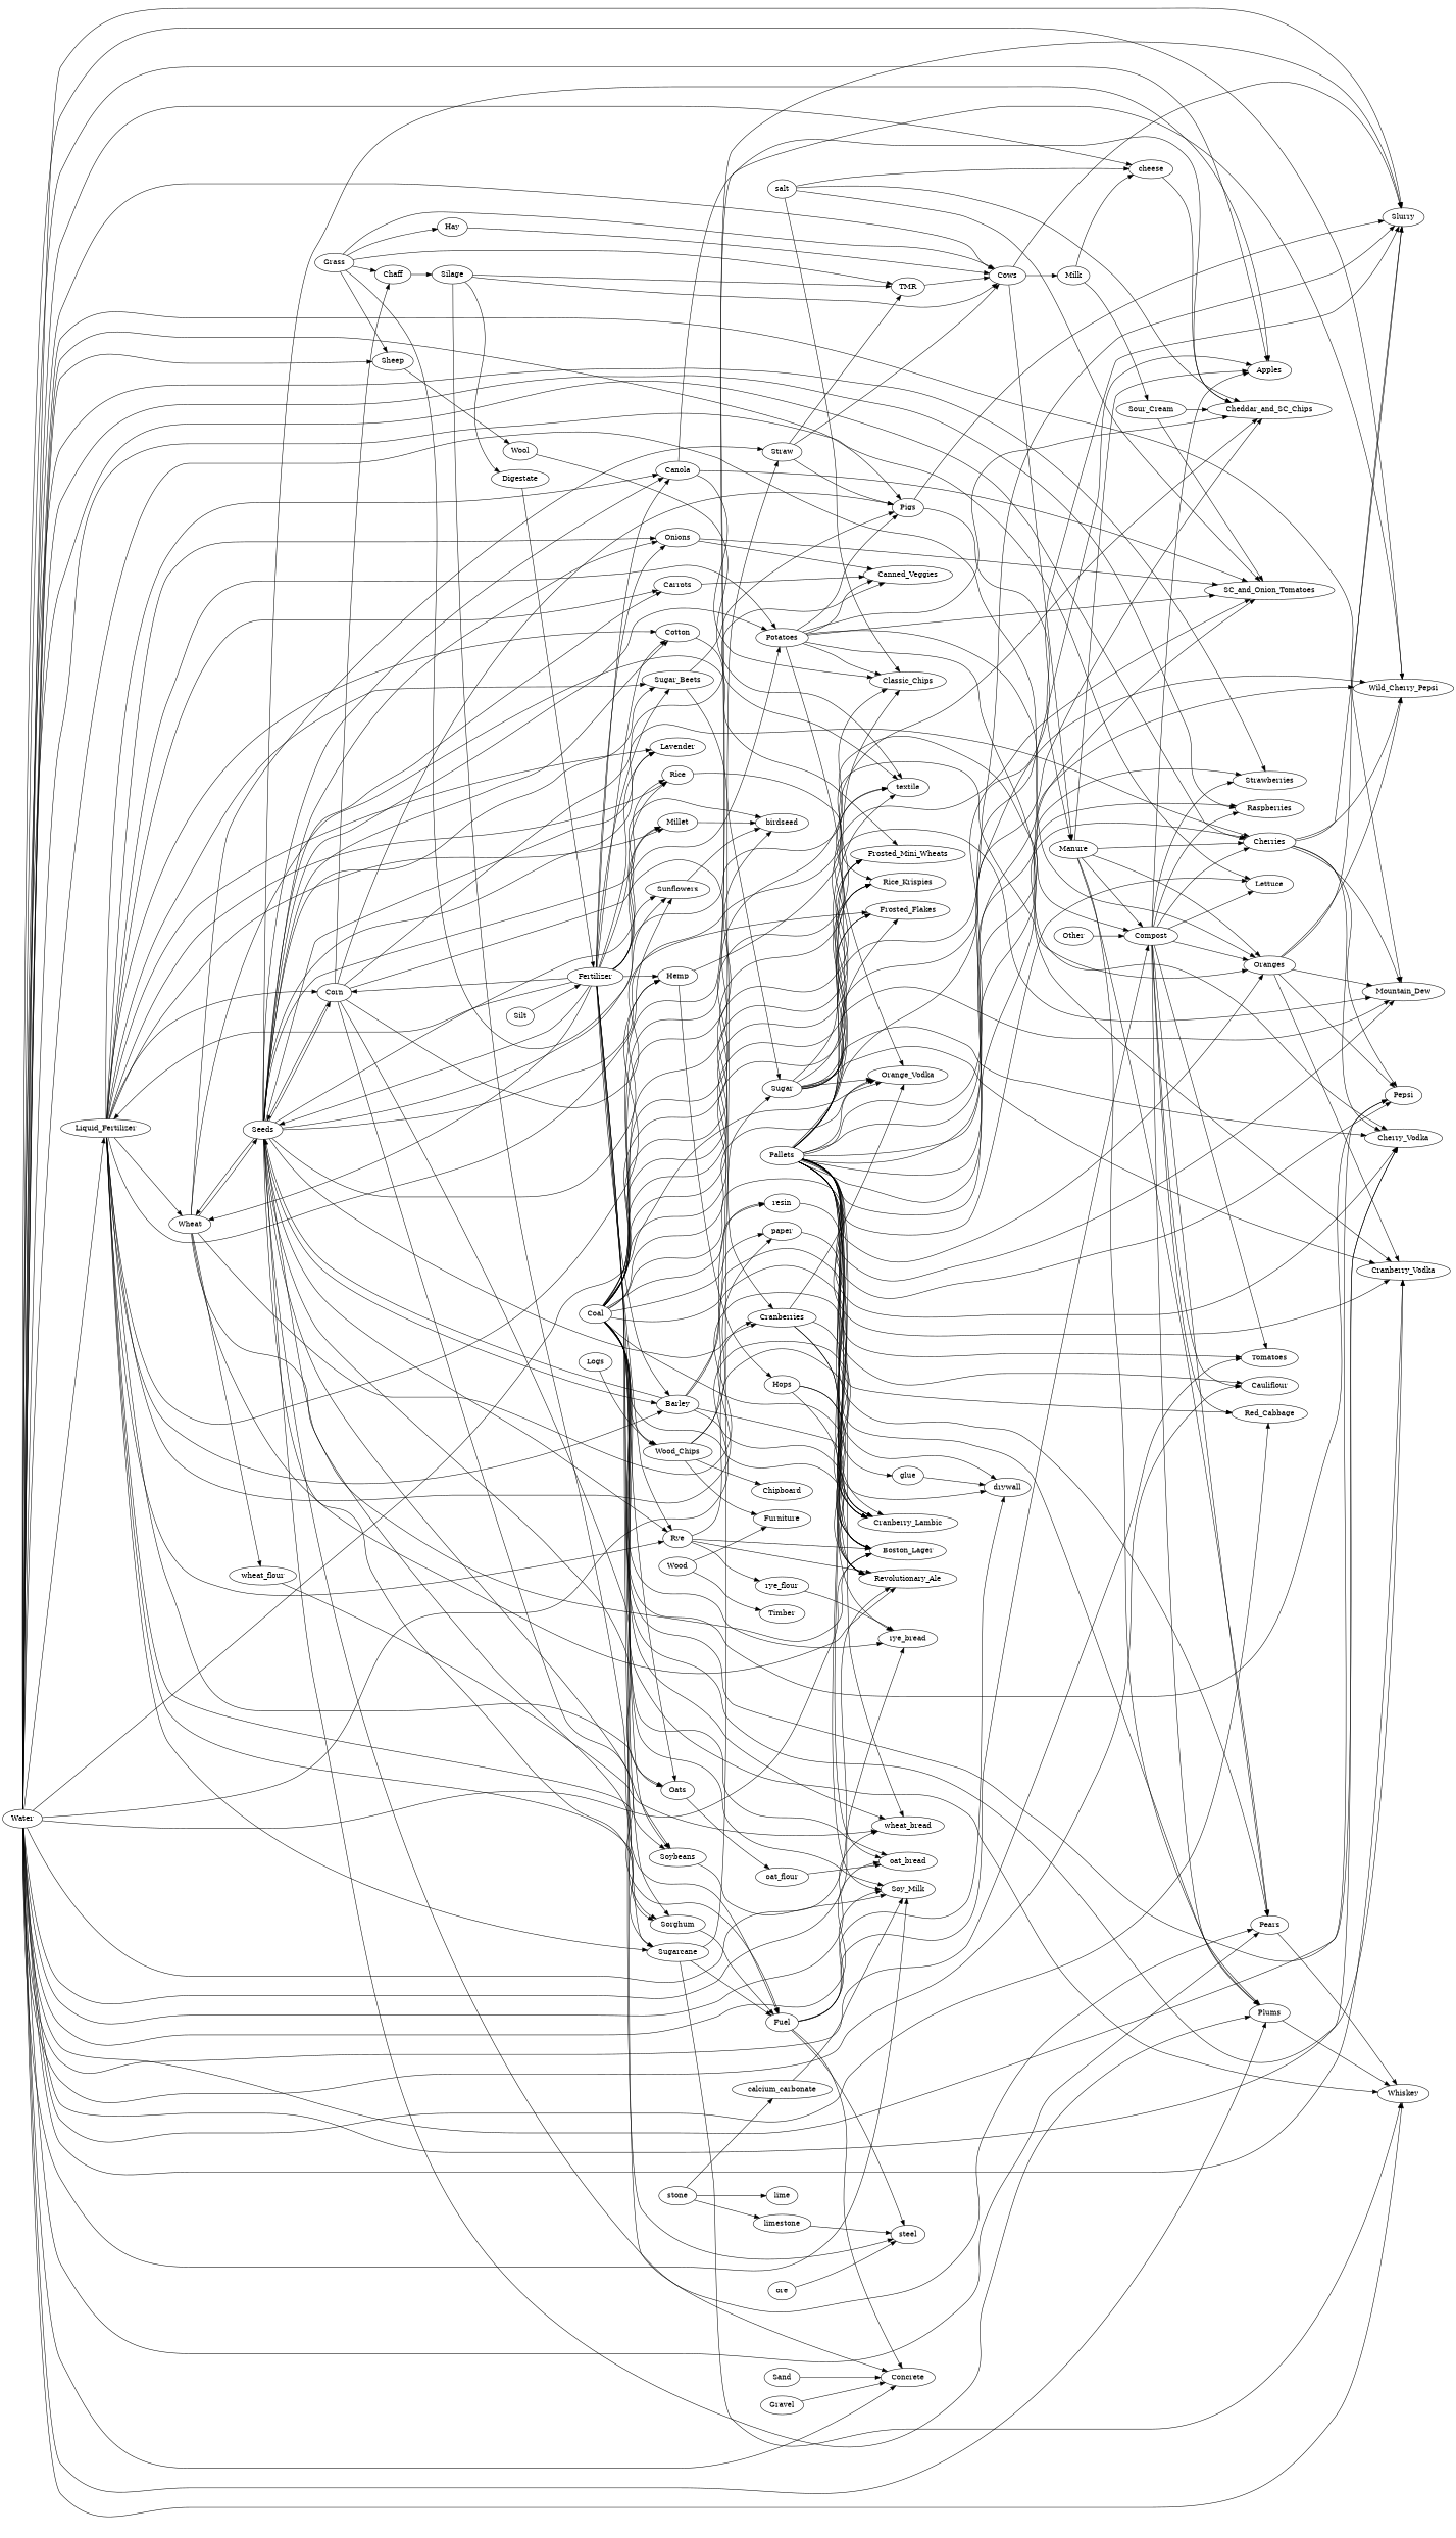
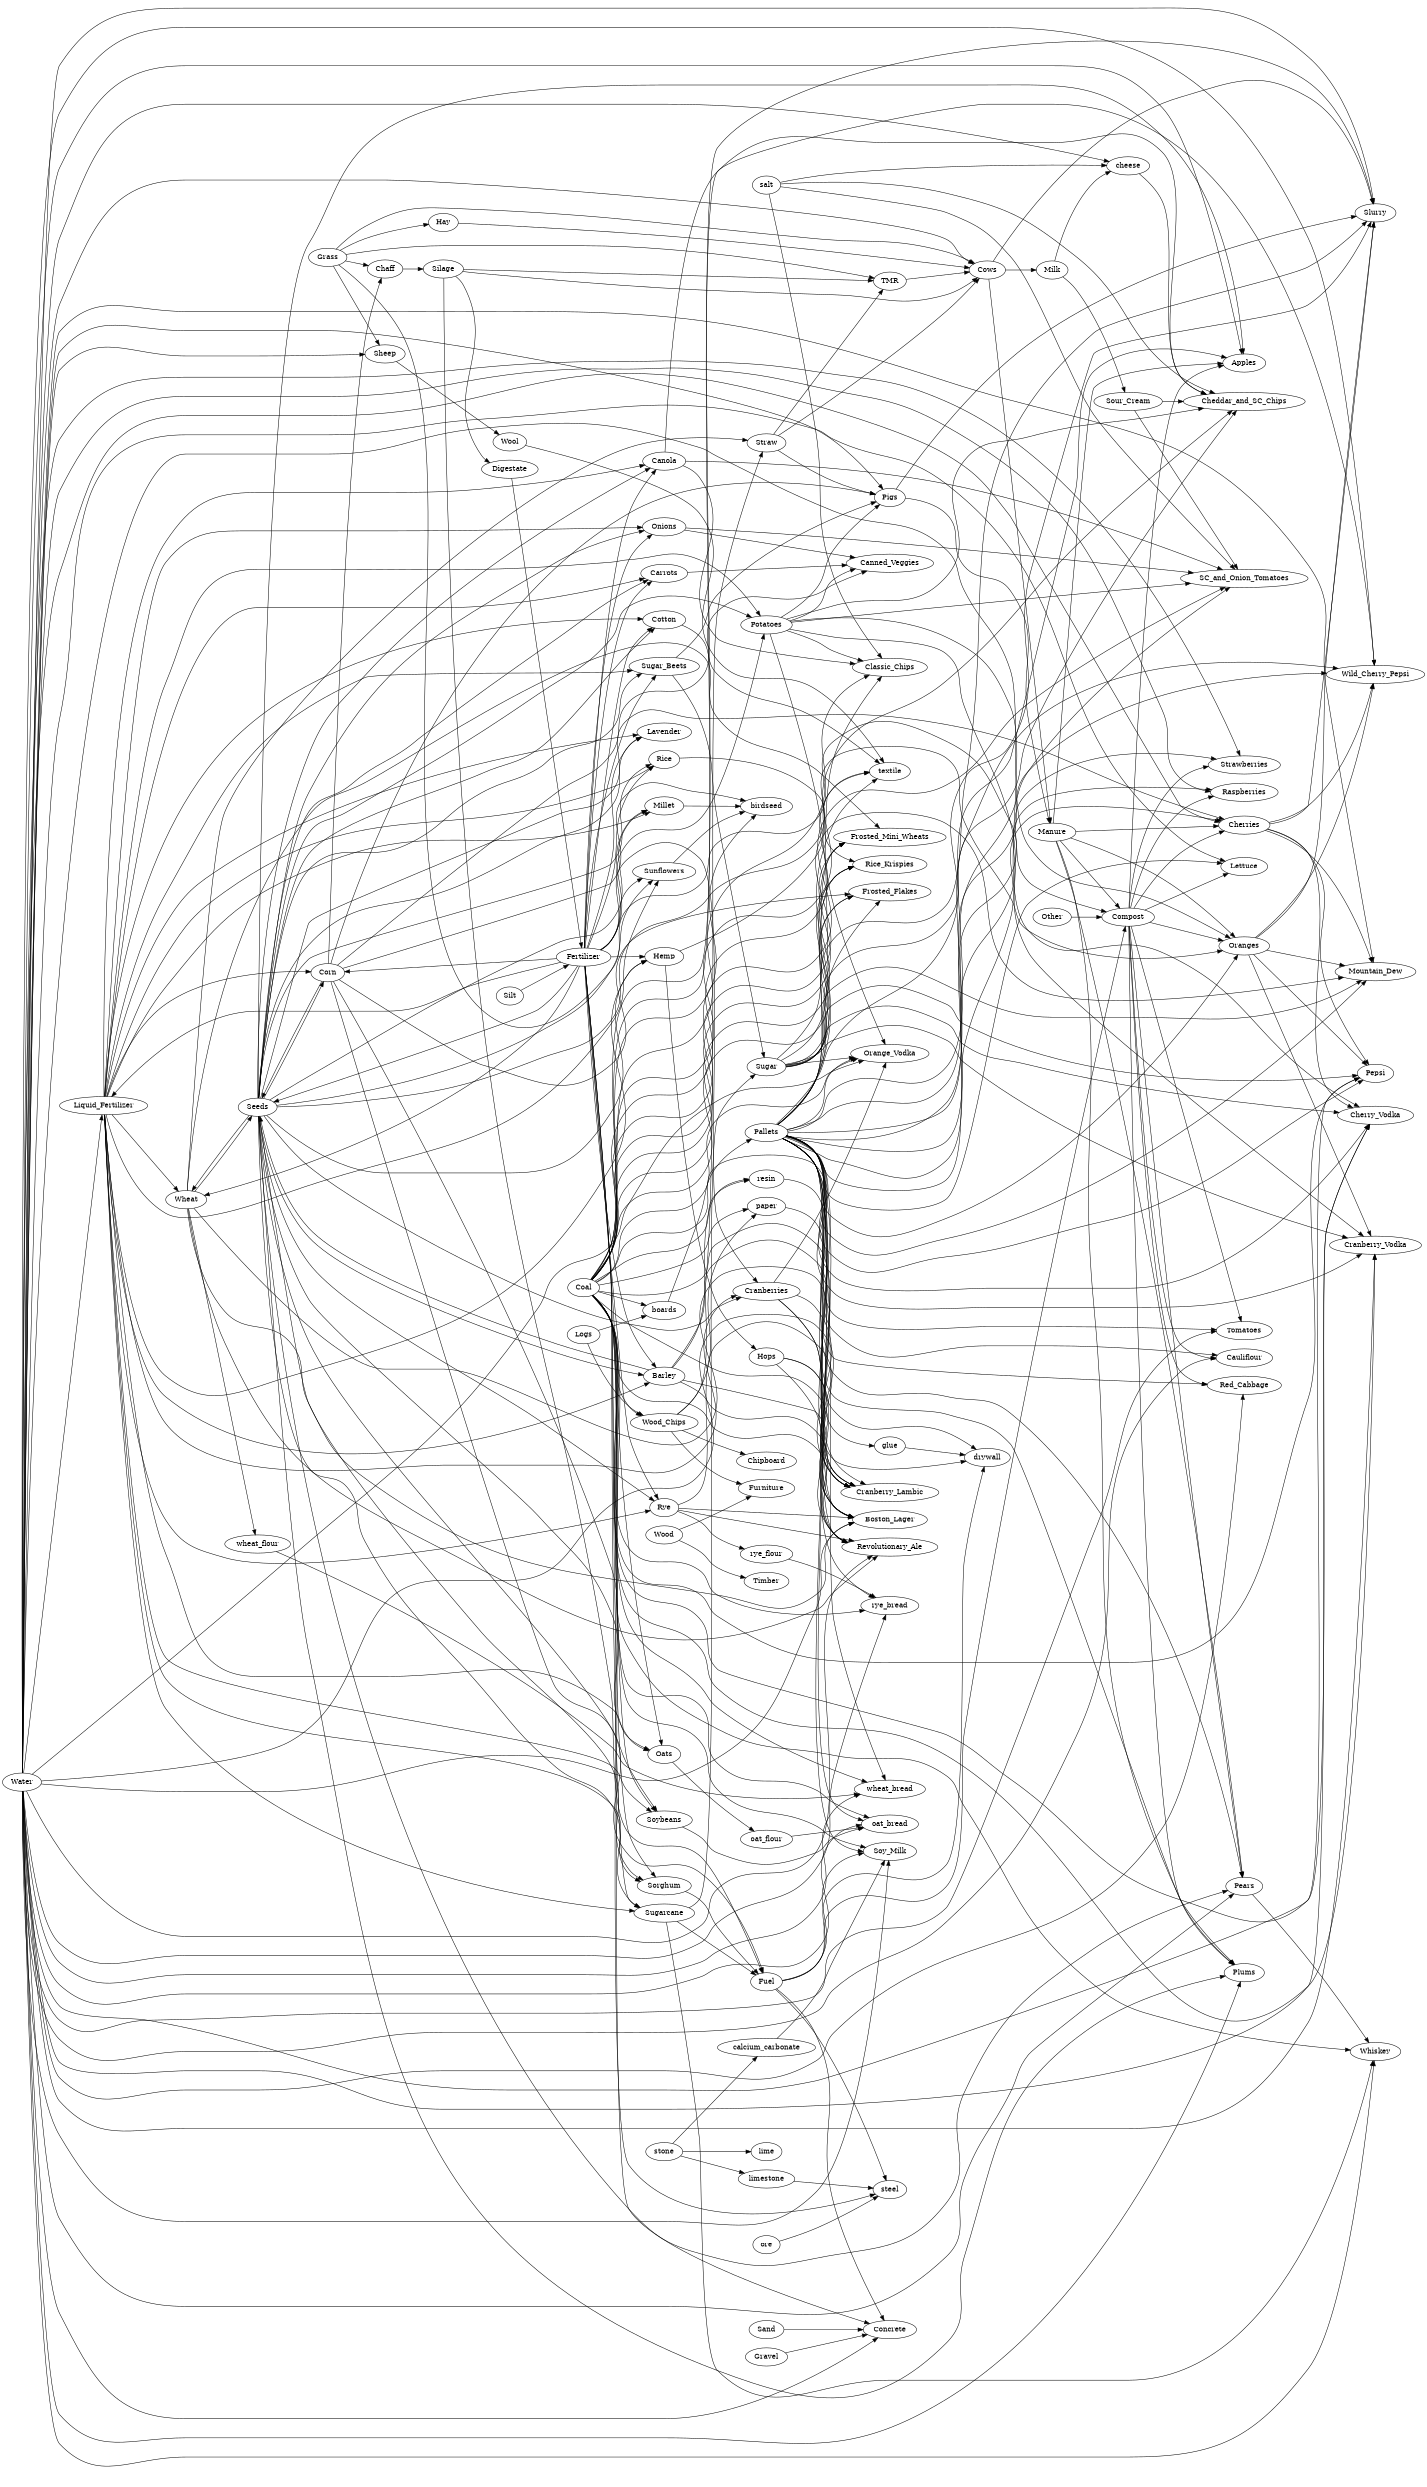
  strict digraph {
    rankdir=LR
    Water
    Sheep
    Pigs
    Cows
    Wool
    Grass
    Hay
    TMR
    Chaff
    Manure
    Slurry
    Wheat
    Straw
    Barley
    Corn
    Sugar_Beets
    Potatoes
    Milk
    Silage
    Fuel
    steel
    Coal
    limestone
    ore
    Canned_Veggies
    Carrots
    Onions
    Liquid_Fertilizer
    Apples
    Cherries
    Oranges
    Pears
    Plums
    Lettuce
    Tomatoes
    Cauliflour
    Red_Cabbage
    Strawberries
    Raspberries
    Concrete
    wheat_bread
    oat_bread
    rye_bread
    Boston_Lager
    Revolutionary_Ale
    Cranberry_Lambic
    cheese
    Pepsi
    Wild_Cherry_Pepsi
    Mountain_Dew
    Cherry_Vodka
    Orange_Vodka
    Cranberry_Vodka
    Soy_Milk
    Whiskey
    textile
    Compost
    Seeds
    wheat_flour
    Frosted_Mini_Wheats
    birdseed
    Frosted_Flakes
    Sugar
    Classic_Chips
    Cheddar_and_SC_Chips
    n66 [label=SC_and_Onion_Tomatoes]
    Sour_Cream
    Digestate
    drywall
    Rice_Krispies
+   boards
    Wood_Chips
    paper
    resin
    Canola
    Cotton
    Cranberries
    Hemp
    Lavender
    Millet
    Oats
    Rice
    Rye
    Soybeans
    Sorghum
    Sugarcane
    Sunflowers
    Fertilizer
    Hops
    oat_flour
    rye_flour
    Silt
    Pallets
    Other
    Chipboard
    Furniture
    glue
    Sand
    Gravel
    Logs
    salt
    calcium_carbonate
    stone
    lime
    Wood
    Timber
    subgraph sub_1 {
      color=blue
      label=Animals
      Water
      Sheep
      Pigs
      Cows
      Wool
      Grass
      Hay
      TMR
      Chaff
      Manure
      Slurry
      Wheat
      Straw
      Barley
      Corn
      Sugar_Beets
      Potatoes
      Milk
      Silage
    }
    subgraph sub_2 {
      label="Krystal Steel"
      Fuel
      steel
      Coal
      limestone
      ore
    }
    subgraph sub_3 {
      label=Delmonte
      Corn
      Potatoes
      Canned_Veggies
      Carrots
      Onions
    }
    Water -> Sheep
    Water -> Pigs
    Water -> Cows
    Water -> Slurry
    Water -> Liquid_Fertilizer
    Water -> Apples
    Water -> Cherries
    Water -> Oranges
    Water -> Pears
    Water -> Plums
    Water -> Lettuce
    Water -> Tomatoes
    Water -> Cauliflour
    Water -> Red_Cabbage
    Water -> Strawberries
    Water -> Raspberries
    Water -> Concrete
    Water -> wheat_bread
    Water -> oat_bread
    Water -> rye_bread
    Water -> Boston_Lager
    Water -> Revolutionary_Ale
    Water -> Cranberry_Lambic
    Water -> cheese
    Water -> Pepsi
    Water -> Wild_Cherry_Pepsi
    Water -> Mountain_Dew
    Water -> Cherry_Vodka
    Water -> Orange_Vodka
    Water -> Cranberry_Vodka
    Water -> Soy_Milk
    Water -> Whiskey
    Sheep -> Wool
    Pigs -> Manure
    Pigs -> Slurry
    Cows -> Manure
    Cows -> Slurry
    Cows -> Milk
    Wool -> textile
    Grass -> Sheep
    Grass -> Cows
    Grass -> Hay
    Grass -> TMR
    Grass -> Chaff
    Grass -> Compost
    Hay -> Cows
    TMR -> Cows
    Chaff -> Silage
    Manure -> Apples
    Manure -> Cherries
    Manure -> Oranges
    Manure -> Pears
    Manure -> Plums
    Manure -> Compost
    Wheat -> Straw
    Wheat -> Boston_Lager
    Wheat -> Revolutionary_Ale
    Wheat -> Cranberry_Lambic
    Wheat -> Seeds
    Wheat -> wheat_flour
    Wheat -> Frosted_Mini_Wheats
    Straw -> Pigs
    Straw -> Cows
    Straw -> TMR
    Barley -> Straw
    Barley -> Boston_Lager
    Barley -> Revolutionary_Ale
    Barley -> Cranberry_Lambic
    Barley -> Seeds
    Corn -> Pigs
    Corn -> Chaff
    Corn -> Fuel
    Corn -> Canned_Veggies
    Corn -> Whiskey
    Corn -> Seeds
    Corn -> birdseed
    Corn -> Frosted_Flakes
    Sugar_Beets -> Pigs
    Sugar_Beets -> Sugar
    Potatoes -> Pigs
    Potatoes -> Canned_Veggies
    Potatoes -> Cherry_Vodka
    Potatoes -> Orange_Vodka
    Potatoes -> Cranberry_Vodka
    Potatoes -> Classic_Chips
    Potatoes -> Cheddar_and_SC_Chips
    Potatoes -> n66
    Milk -> cheese
    Milk -> Sour_Cream
    Silage -> Cows
    Silage -> TMR
    Silage -> Fuel
    Silage -> Digestate
    Fuel -> steel
    Fuel -> Concrete
    Fuel -> Soy_Milk
    Fuel -> Compost
    Fuel -> drywall
    Coal -> Slurry
    Coal -> steel
    Coal -> Concrete
    Coal -> wheat_bread
    Coal -> oat_bread
    Coal -> rye_bread
    Coal -> Boston_Lager
    Coal -> Revolutionary_Ale
    Coal -> Cranberry_Lambic
    Coal -> Pepsi
    Coal -> Wild_Cherry_Pepsi
    Coal -> Mountain_Dew
    Coal -> Cherry_Vodka
    Coal -> Orange_Vodka
    Coal -> Cranberry_Vodka
    Coal -> Soy_Milk
    Coal -> textile
    Coal -> Frosted_Mini_Wheats
    Coal -> birdseed
    Coal -> Frosted_Flakes
    Coal -> Classic_Chips
    Coal -> Cheddar_and_SC_Chips
    Coal -> n66
    Coal -> drywall
    Coal -> Rice_Krispies
+   Coal -> boards
    Coal -> Wood_Chips
    Coal -> paper
    Coal -> resin
    limestone -> steel
    ore -> steel
    Carrots -> Canned_Veggies
    Onions -> Canned_Veggies
    Onions -> n66
    Liquid_Fertilizer -> Wheat
    Liquid_Fertilizer -> Barley
    Liquid_Fertilizer -> Corn
    Liquid_Fertilizer -> Sugar_Beets
    Liquid_Fertilizer -> Potatoes
    Liquid_Fertilizer -> Carrots
    Liquid_Fertilizer -> Onions
    Liquid_Fertilizer -> Canola
    Liquid_Fertilizer -> Cotton
    Liquid_Fertilizer -> Cranberries
    Liquid_Fertilizer -> Hemp
    Liquid_Fertilizer -> Lavender
    Liquid_Fertilizer -> Millet
    Liquid_Fertilizer -> Oats
    Liquid_Fertilizer -> Rice
    Liquid_Fertilizer -> Rye
    Liquid_Fertilizer -> Soybeans
    Liquid_Fertilizer -> Sorghum
    Liquid_Fertilizer -> Sugarcane
    Liquid_Fertilizer -> Sunflowers
    Cherries -> Slurry
    Cherries -> Pepsi
    Cherries -> Wild_Cherry_Pepsi
    Cherries -> Mountain_Dew
    Cherries -> Cherry_Vodka
    Oranges -> Slurry
    Oranges -> Pepsi
    Oranges -> Wild_Cherry_Pepsi
    Oranges -> Mountain_Dew
    Oranges -> Cranberry_Vodka
    Pears -> Whiskey
-   Plums -> Whiskey
    cheese -> Cheddar_and_SC_Chips
    Compost -> Apples
    Compost -> Cherries
    Compost -> Oranges
    Compost -> Pears
    Compost -> Plums
    Compost -> Lettuce
    Compost -> Tomatoes
    Compost -> Cauliflour
    Compost -> Red_Cabbage
    Compost -> Strawberries
    Compost -> Raspberries
    Seeds -> Wheat
    Seeds -> Barley
    Seeds -> Corn
    Seeds -> Sugar_Beets
    Seeds -> Potatoes
    Seeds -> Carrots
    Seeds -> Onions
    Seeds -> Apples
    Seeds -> Cherries
    Seeds -> Oranges
    Seeds -> Pears
    Seeds -> Plums
    Seeds -> Canola
    Seeds -> Cotton
    Seeds -> Cranberries
    Seeds -> Hemp
    Seeds -> Lavender
    Seeds -> Millet
    Seeds -> Oats
    Seeds -> Rice
    Seeds -> Rye
    Seeds -> Soybeans
    Seeds -> Sorghum
    Seeds -> Sugarcane
    Seeds -> Sunflowers
    wheat_flour -> wheat_bread
    Sugar -> Slurry
+   Sugar -> Pepsi
    Sugar -> Wild_Cherry_Pepsi
    Sugar -> Mountain_Dew
    Sugar -> Cherry_Vodka
    Sugar -> Orange_Vodka
    Sugar -> Cranberry_Vodka
    Sugar -> Frosted_Mini_Wheats
    Sugar -> Frosted_Flakes
    Sugar -> Rice_Krispies
    Sour_Cream -> Cheddar_and_SC_Chips
    Sour_Cream -> n66
    Digestate -> Fertilizer
+   boards -> Pallets
    Wood_Chips -> paper
    Wood_Chips -> resin
    Wood_Chips -> Chipboard
    Wood_Chips -> Furniture
    paper -> drywall
    resin -> glue
    Canola -> Classic_Chips
    Canola -> Cheddar_and_SC_Chips
    Canola -> n66
    Cotton -> textile
    Cranberries -> Boston_Lager
    Cranberries -> Revolutionary_Ale
    Cranberries -> Cranberry_Lambic
    Cranberries -> Orange_Vodka
    Hemp -> textile
    Hemp -> Hops
    Millet -> birdseed
    Oats -> oat_flour
    Rice -> Rice_Krispies
    Rye -> Boston_Lager
    Rye -> Revolutionary_Ale
    Rye -> Cranberry_Lambic
    Rye -> rye_flour
-   Soybeans -> Soy_Milk
+   Soybeans -> oat_bread
    Sorghum -> Fuel
    Sugarcane -> Fuel
    Sugarcane -> Whiskey
    Sugarcane -> Sugar
    Sunflowers -> birdseed
    Fertilizer -> Wheat
    Fertilizer -> Barley
    Fertilizer -> Corn
    Fertilizer -> Sugar_Beets
    Fertilizer -> Potatoes
+   Fertilizer -> Carrots
    Fertilizer -> Onions
    Fertilizer -> Liquid_Fertilizer
    Fertilizer -> Seeds
    Fertilizer -> Canola
    Fertilizer -> Cotton
    Fertilizer -> Cranberries
    Fertilizer -> Hemp
    Fertilizer -> Lavender
    Fertilizer -> Millet
    Fertilizer -> Oats
    Fertilizer -> Rice
    Fertilizer -> Rye
    Fertilizer -> Soybeans
    Fertilizer -> Sorghum
    Fertilizer -> Sugarcane
    Fertilizer -> Sunflowers
    Hops -> Boston_Lager
    Hops -> Revolutionary_Ale
    Hops -> Cranberry_Lambic
    oat_flour -> oat_bread
    rye_flour -> rye_bread
    Silt -> Fertilizer
    Pallets -> Slurry
    Pallets -> Apples
    Pallets -> Cherries
    Pallets -> Oranges
    Pallets -> Pears
    Pallets -> Plums
    Pallets -> Lettuce
    Pallets -> Tomatoes
    Pallets -> Cauliflour
    Pallets -> Red_Cabbage
    Pallets -> Strawberries
    Pallets -> Raspberries
    Pallets -> wheat_bread
    Pallets -> oat_bread
    Pallets -> rye_bread
    Pallets -> Boston_Lager
    Pallets -> Revolutionary_Ale
    Pallets -> Cranberry_Lambic
    Pallets -> Pepsi
    Pallets -> Wild_Cherry_Pepsi
    Pallets -> Mountain_Dew
    Pallets -> Cherry_Vodka
    Pallets -> Orange_Vodka
    Pallets -> Cranberry_Vodka
    Pallets -> Soy_Milk
    Pallets -> textile
    Pallets -> Frosted_Mini_Wheats
    Pallets -> Frosted_Flakes
    Pallets -> Classic_Chips
    Pallets -> Cheddar_and_SC_Chips
    Pallets -> n66
    Pallets -> Rice_Krispies
    Other -> Compost
    glue -> drywall
    Sand -> Concrete
    Gravel -> Concrete
+   Logs -> boards
    Logs -> Wood_Chips
    salt -> cheese
    salt -> Classic_Chips
    salt -> Cheddar_and_SC_Chips
    salt -> n66
    calcium_carbonate -> Soy_Milk
    stone -> limestone
    stone -> calcium_carbonate
    stone -> lime
    Wood -> Furniture
    Wood -> Timber
  }
